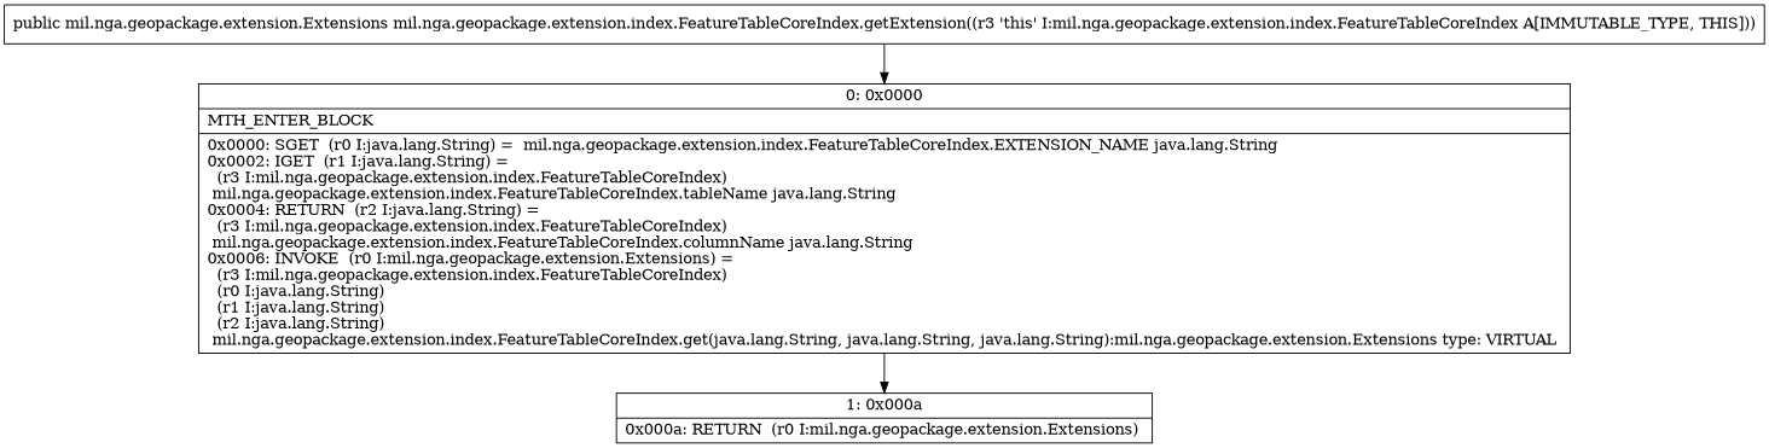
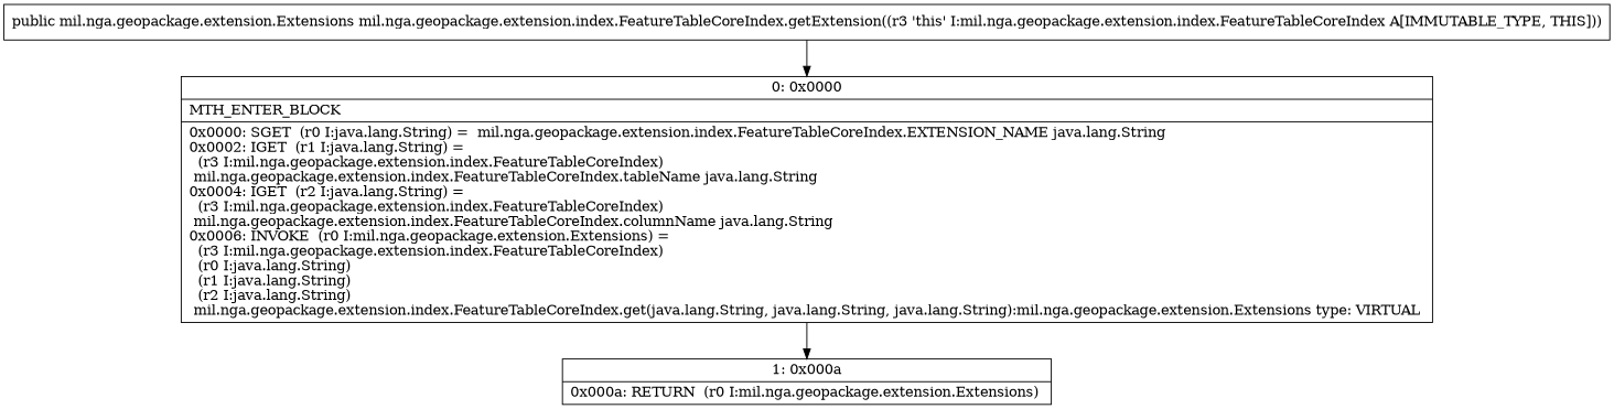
  digraph {
    node [shape=record]
-   n1 [label="{0\:\ 0x0000|MTH_ENTER_BLOCK\l|0x0000: SGET  (r0 I:java.lang.String) =  mil.nga.geopackage.extension.index.FeatureTableCoreIndex.EXTENSION_NAME java.lang.String \l0x0002: IGET  (r1 I:java.lang.String) = \l  (r3 I:mil.nga.geopackage.extension.index.FeatureTableCoreIndex)\l mil.nga.geopackage.extension.index.FeatureTableCoreIndex.tableName java.lang.String \l0x0004: RETURN  (r2 I:java.lang.String) = \l  (r3 I:mil.nga.geopackage.extension.index.FeatureTableCoreIndex)\l mil.nga.geopackage.extension.index.FeatureTableCoreIndex.columnName java.lang.String \l0x0006: INVOKE  (r0 I:mil.nga.geopackage.extension.Extensions) = \l  (r3 I:mil.nga.geopackage.extension.index.FeatureTableCoreIndex)\l  (r0 I:java.lang.String)\l  (r1 I:java.lang.String)\l  (r2 I:java.lang.String)\l mil.nga.geopackage.extension.index.FeatureTableCoreIndex.get(java.lang.String, java.lang.String, java.lang.String):mil.nga.geopackage.extension.Extensions type: VIRTUAL \l}"]
+   n1 [label="{0\:\ 0x0000|MTH_ENTER_BLOCK\l|0x0000: SGET  (r0 I:java.lang.String) =  mil.nga.geopackage.extension.index.FeatureTableCoreIndex.EXTENSION_NAME java.lang.String \l0x0002: IGET  (r1 I:java.lang.String) = \l  (r3 I:mil.nga.geopackage.extension.index.FeatureTableCoreIndex)\l mil.nga.geopackage.extension.index.FeatureTableCoreIndex.tableName java.lang.String \l0x0004: IGET  (r2 I:java.lang.String) = \l  (r3 I:mil.nga.geopackage.extension.index.FeatureTableCoreIndex)\l mil.nga.geopackage.extension.index.FeatureTableCoreIndex.columnName java.lang.String \l0x0006: INVOKE  (r0 I:mil.nga.geopackage.extension.Extensions) = \l  (r3 I:mil.nga.geopackage.extension.index.FeatureTableCoreIndex)\l  (r0 I:java.lang.String)\l  (r1 I:java.lang.String)\l  (r2 I:java.lang.String)\l mil.nga.geopackage.extension.index.FeatureTableCoreIndex.get(java.lang.String, java.lang.String, java.lang.String):mil.nga.geopackage.extension.Extensions type: VIRTUAL \l}"]
    n2 [label="{1\:\ 0x000a|0x000a: RETURN  (r0 I:mil.nga.geopackage.extension.Extensions) \l}"]
    n3 [label="{public mil.nga.geopackage.extension.Extensions mil.nga.geopackage.extension.index.FeatureTableCoreIndex.getExtension((r3 'this' I:mil.nga.geopackage.extension.index.FeatureTableCoreIndex A[IMMUTABLE_TYPE, THIS])) }"]
    n1 -> n2
    n3 -> n1
  }
